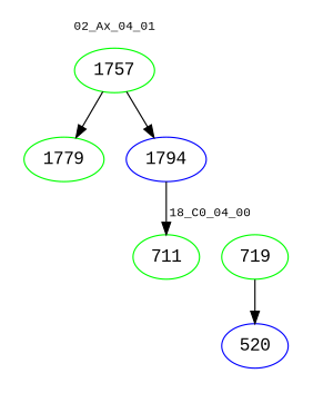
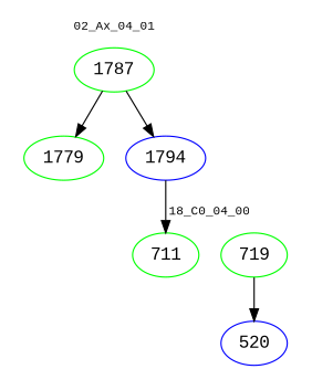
  digraph {
    fontname="Liberation Mono"
    node [color=green fontname="Liberation Mono"]
    edge [color=black fontname="Liberation Mono"]
-   n1 [label=1757]
+   n1 [label=1787]
    n2 [label=1779]
    n3 [color=blue label=1794]
    n4 [label=719]
    n5 [label=711]
    n6 [color=blue label=520]
    subgraph cluster_1 {
      color=white
      fontsize=10
      label="02_Ax_04_01"
      n1
      n2
      n3
    }
    subgraph cluster_2 {
      color=white
      fontsize=10
      label="18_C0_04_00"
      n4
      n5
      n6
    }
    n1 -> n2
    n1 -> n3
    n3 -> n5
    n4 -> n6
  }
